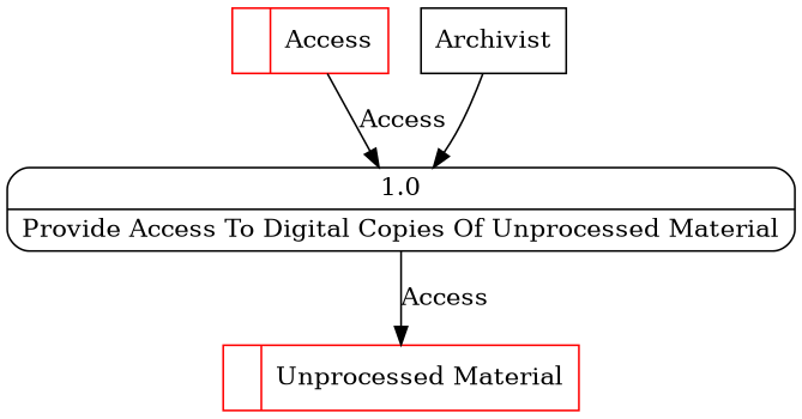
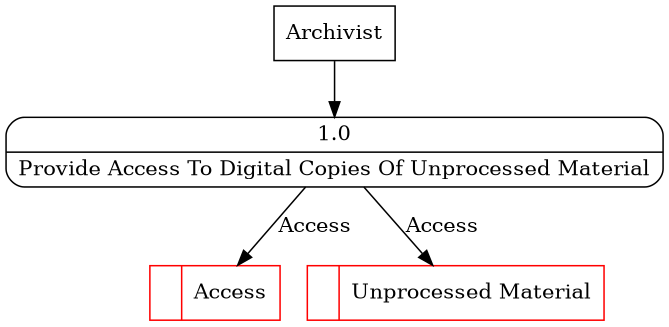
  digraph {
    node [shape=record]
    n1 [color=red label="<f0>  |<f1> Access "]
    n2 [color=red label="<f0>  |<f1> Unprocessed Material "]
    n3 [label=Archivist shape=box]
    n4 [label="{<f0> 1.0|<f1> Provide Access To Digital Copies Of Unprocessed Material }" shape=Mrecord]
    n3 -> n4
-   n1 -> n4 [label=Access]
+   n4 -> n1 [label=Access]
    n4 -> n2 [label=Access]
  }
